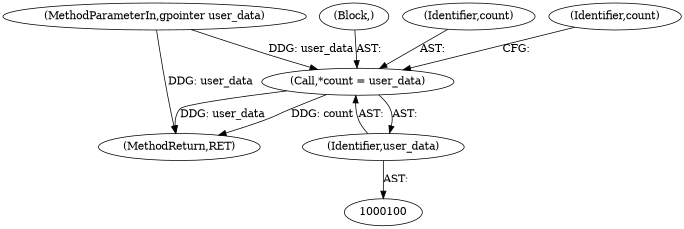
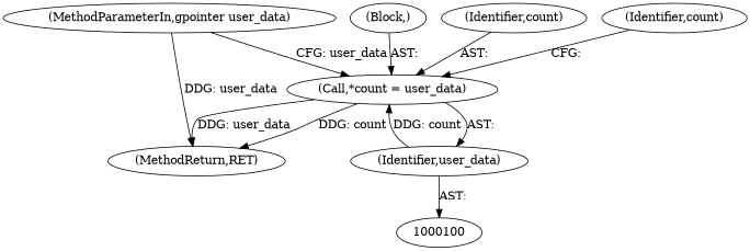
  digraph {
    n1 [label="(Call,*count = user_data)"]
    n2 [label="(Identifier,user_data)"]
    n3 [label="(MethodReturn,RET)"]
    n4 [label="(Block,)"]
    1000100
    n6 [label="(MethodParameterIn,gpointer user_data)"]
    n7 [label="(Identifier,count)"]
    n8 [label="(Identifier,count)"]
    n1 -> n2 [label="AST: "]
    n1 -> n3 [label="DDG: user_data"]
    n1 -> n3 [label="DDG: count"]
-   n2 -> n1 [label="AST: "]
+   n2 -> n1 [label="DDG: count"]
    n2 -> 1000100 [label="AST: "]
    n4 -> n1 [label="AST: "]
-   n6 -> n1 [label="DDG: user_data"]
+   n6 -> n1 [label="CFG: user_data"]
    n6 -> n3 [label="DDG: user_data"]
    n7 -> n1 [label="AST: "]
    n8 -> n1 [label="CFG: "]
  }
